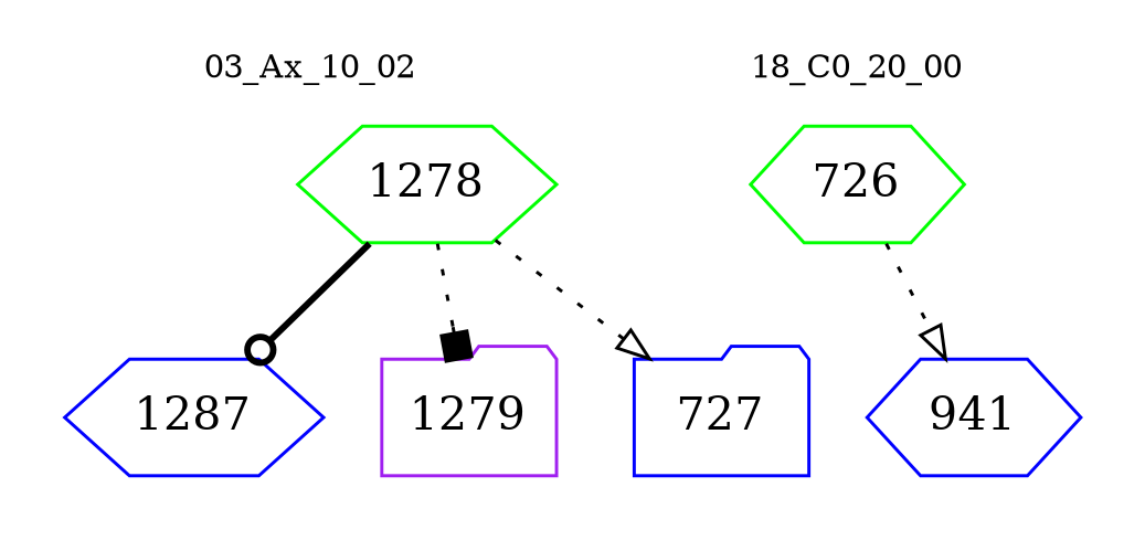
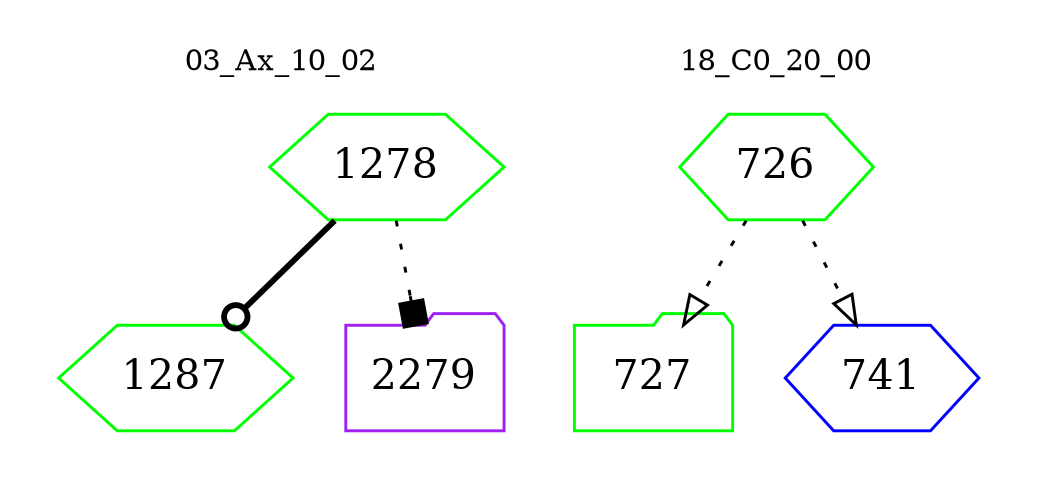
  digraph {
    node [color=blue shape=hexagon]
    edge [arrowhead=onormal color=black style=dotted]
    n1 [color=green label=1278]
-   n2 [label=1287]
-   n3 [color=purple label=1279 shape=folder]
+   n2 [color=green label=1287]
+   n3 [color=purple label=2279 shape=folder]
    n4 [color=green label=726]
-   n5 [label=727 shape=folder]
-   n6 [label=941]
+   n5 [color=green label=727 shape=folder]
+   n6 [label=741]
    subgraph cluster_1 {
      color=white
      fontsize=10
      label="03_Ax_10_02"
      n1
      n2
      n3
    }
    subgraph cluster_2 {
      color=white
      fontsize=10
      label="18_C0_20_00"
      n4
      n5
      n6
    }
    n1 -> n2 [arrowhead=odot style=bold]
    n1 -> n3 [arrowhead=box]
-   n1 -> n5
+   n4 -> n5
    n4 -> n6
  }
